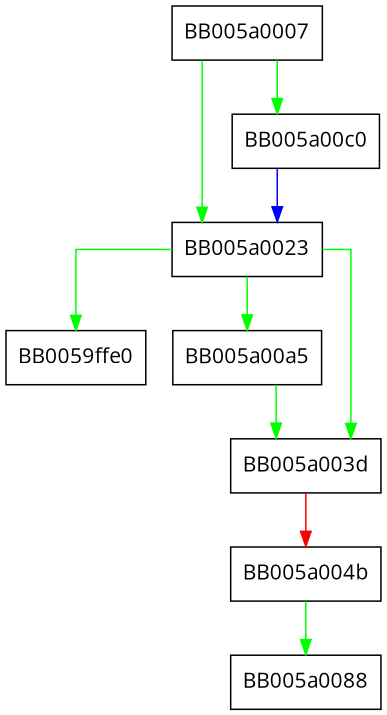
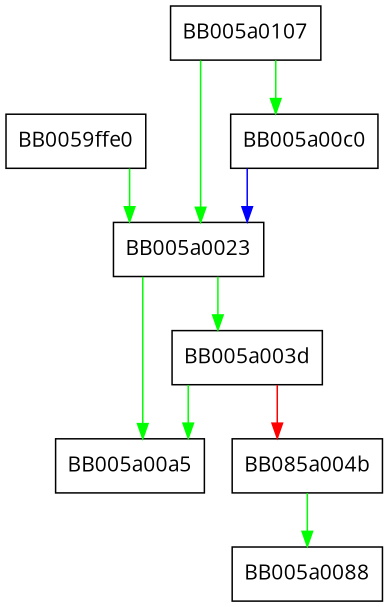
  digraph {
    fontname="Open Sans"
    splines=ortho
    node [fontname="Open Sans" shape=box]
    edge [color=green fontname="Open Sans"]
    BB0059ffe0
    BB005a0023
    BB005a00a5
    BB005a003d
-   BB005a0007
+   BB005a0007 [label=BB005a0107]
    BB005a00c0
-   BB005a004b
+   BB005a004b [label=BB085a004b]
    BB005a0088
-   BB005a0023 -> BB0059ffe0
+   BB0059ffe0 -> BB005a0023
    BB005a0023 -> BB005a00a5
    BB005a0023 -> BB005a003d
-   BB005a00a5 -> BB005a003d
+   BB005a003d -> BB005a00a5
    BB005a003d -> BB005a004b [color=red]
    BB005a0007 -> BB005a0023
    BB005a0007 -> BB005a00c0
    BB005a00c0 -> BB005a0023 [color=blue]
    BB005a004b -> BB005a0088
  }
